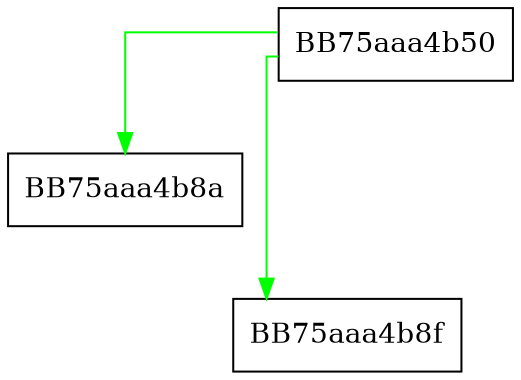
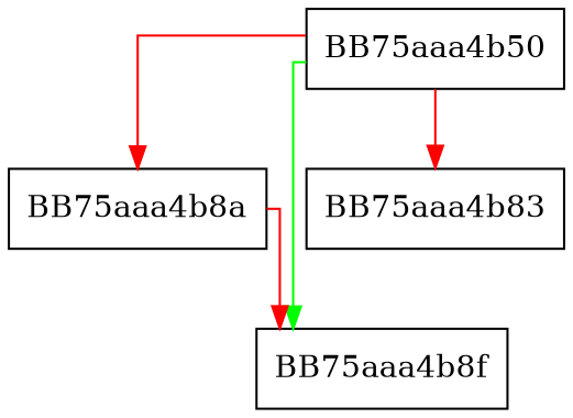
  digraph {
    splines=ortho
    node [shape=box]
    edge [color=green]
    BB75aaa4b50
    BB75aaa4b8a
+   BB75aaa4b83
    BB75aaa4b8f
-   BB75aaa4b50 -> BB75aaa4b8a
+   BB75aaa4b50 -> BB75aaa4b8a [color=red]
+   BB75aaa4b50 -> BB75aaa4b83 [color=red]
    BB75aaa4b50 -> BB75aaa4b8f
+   BB75aaa4b8a -> BB75aaa4b8f [color=red]
  }
